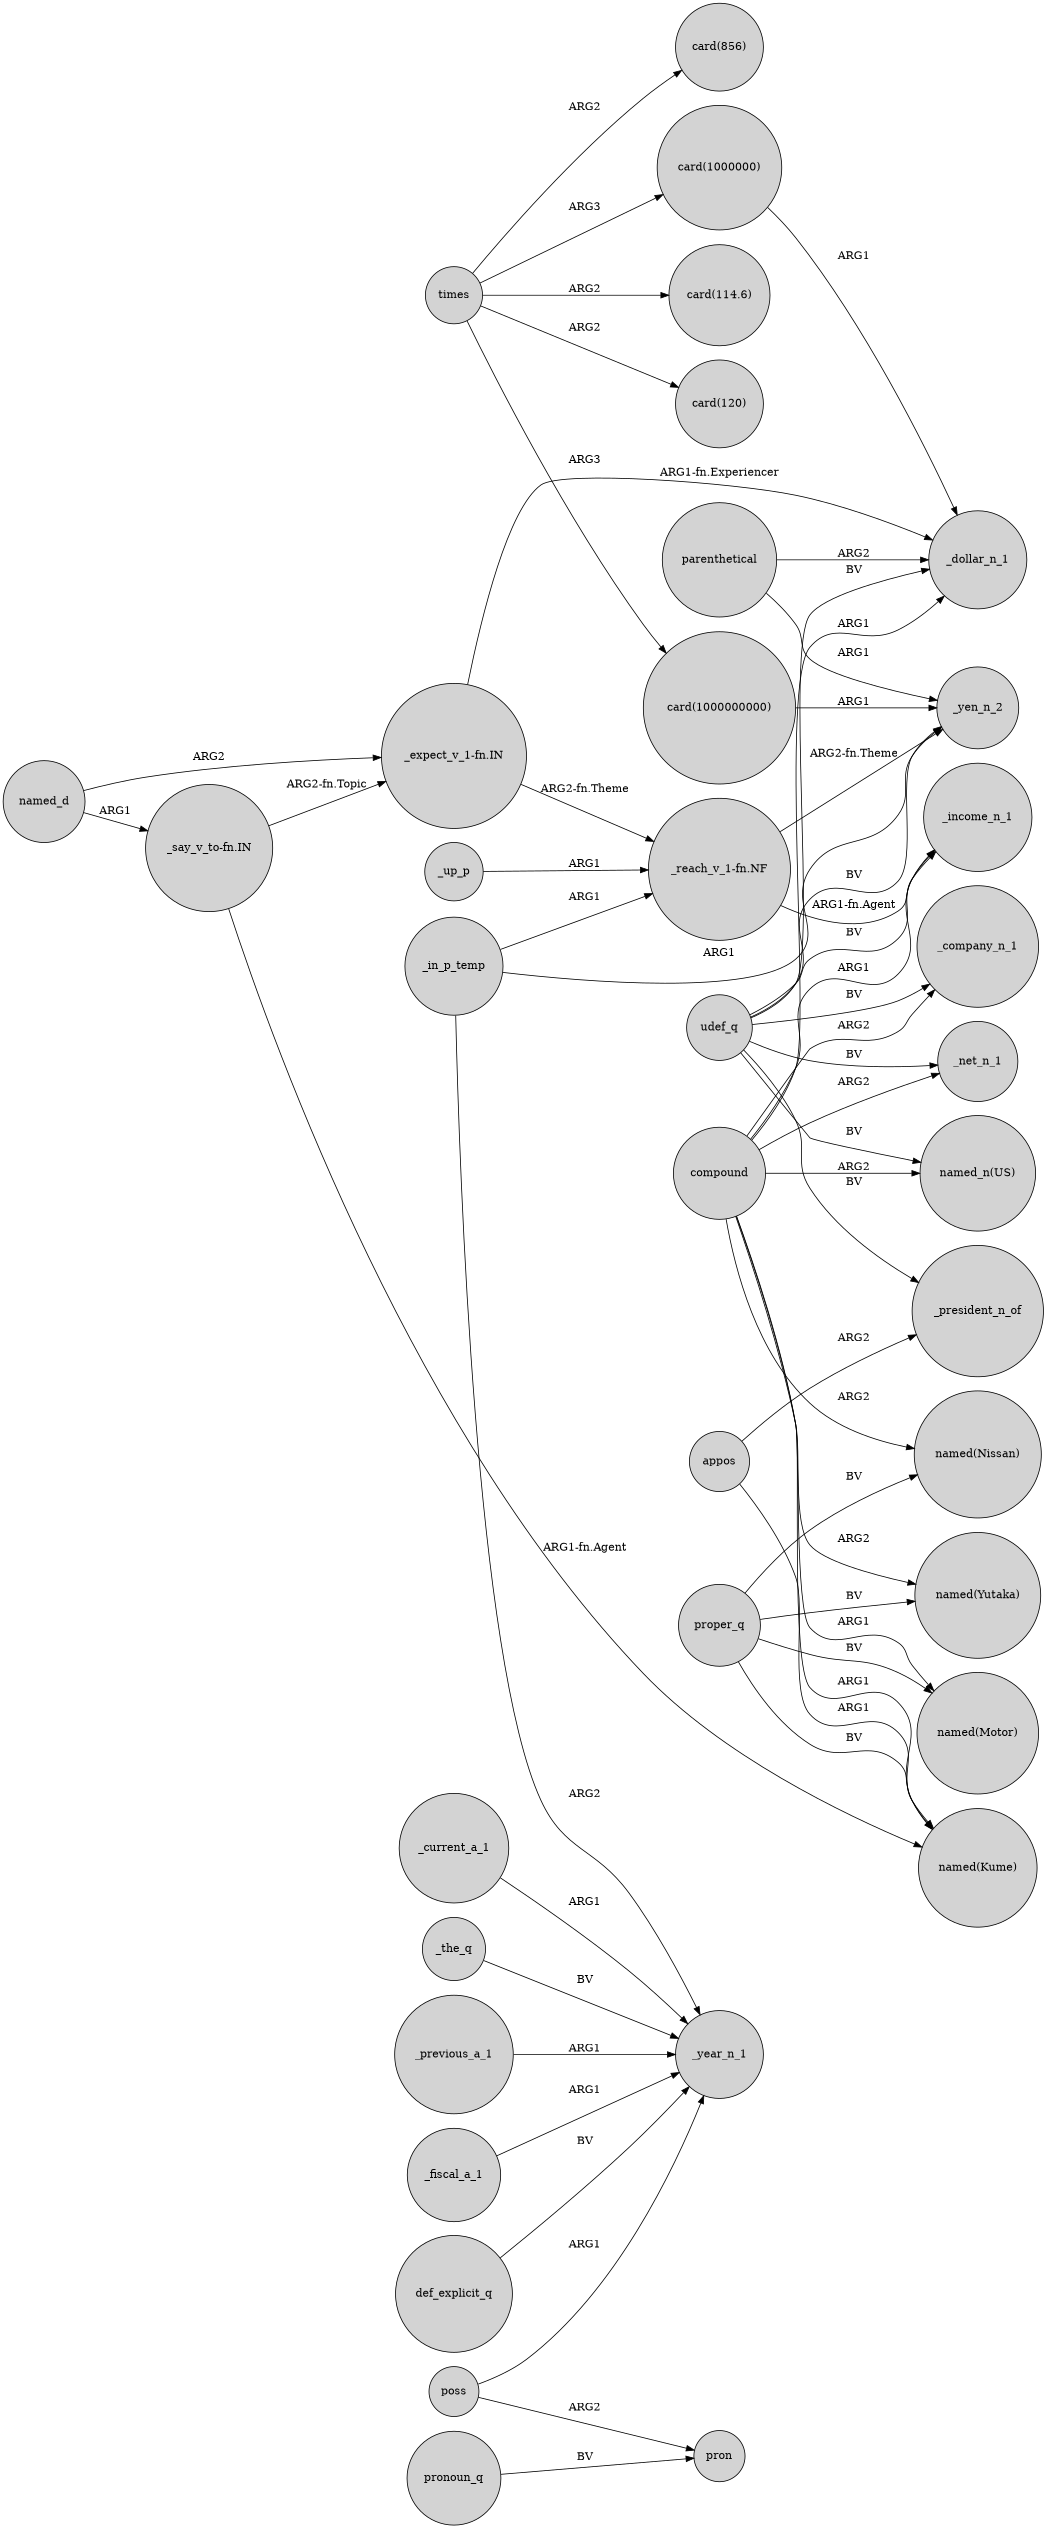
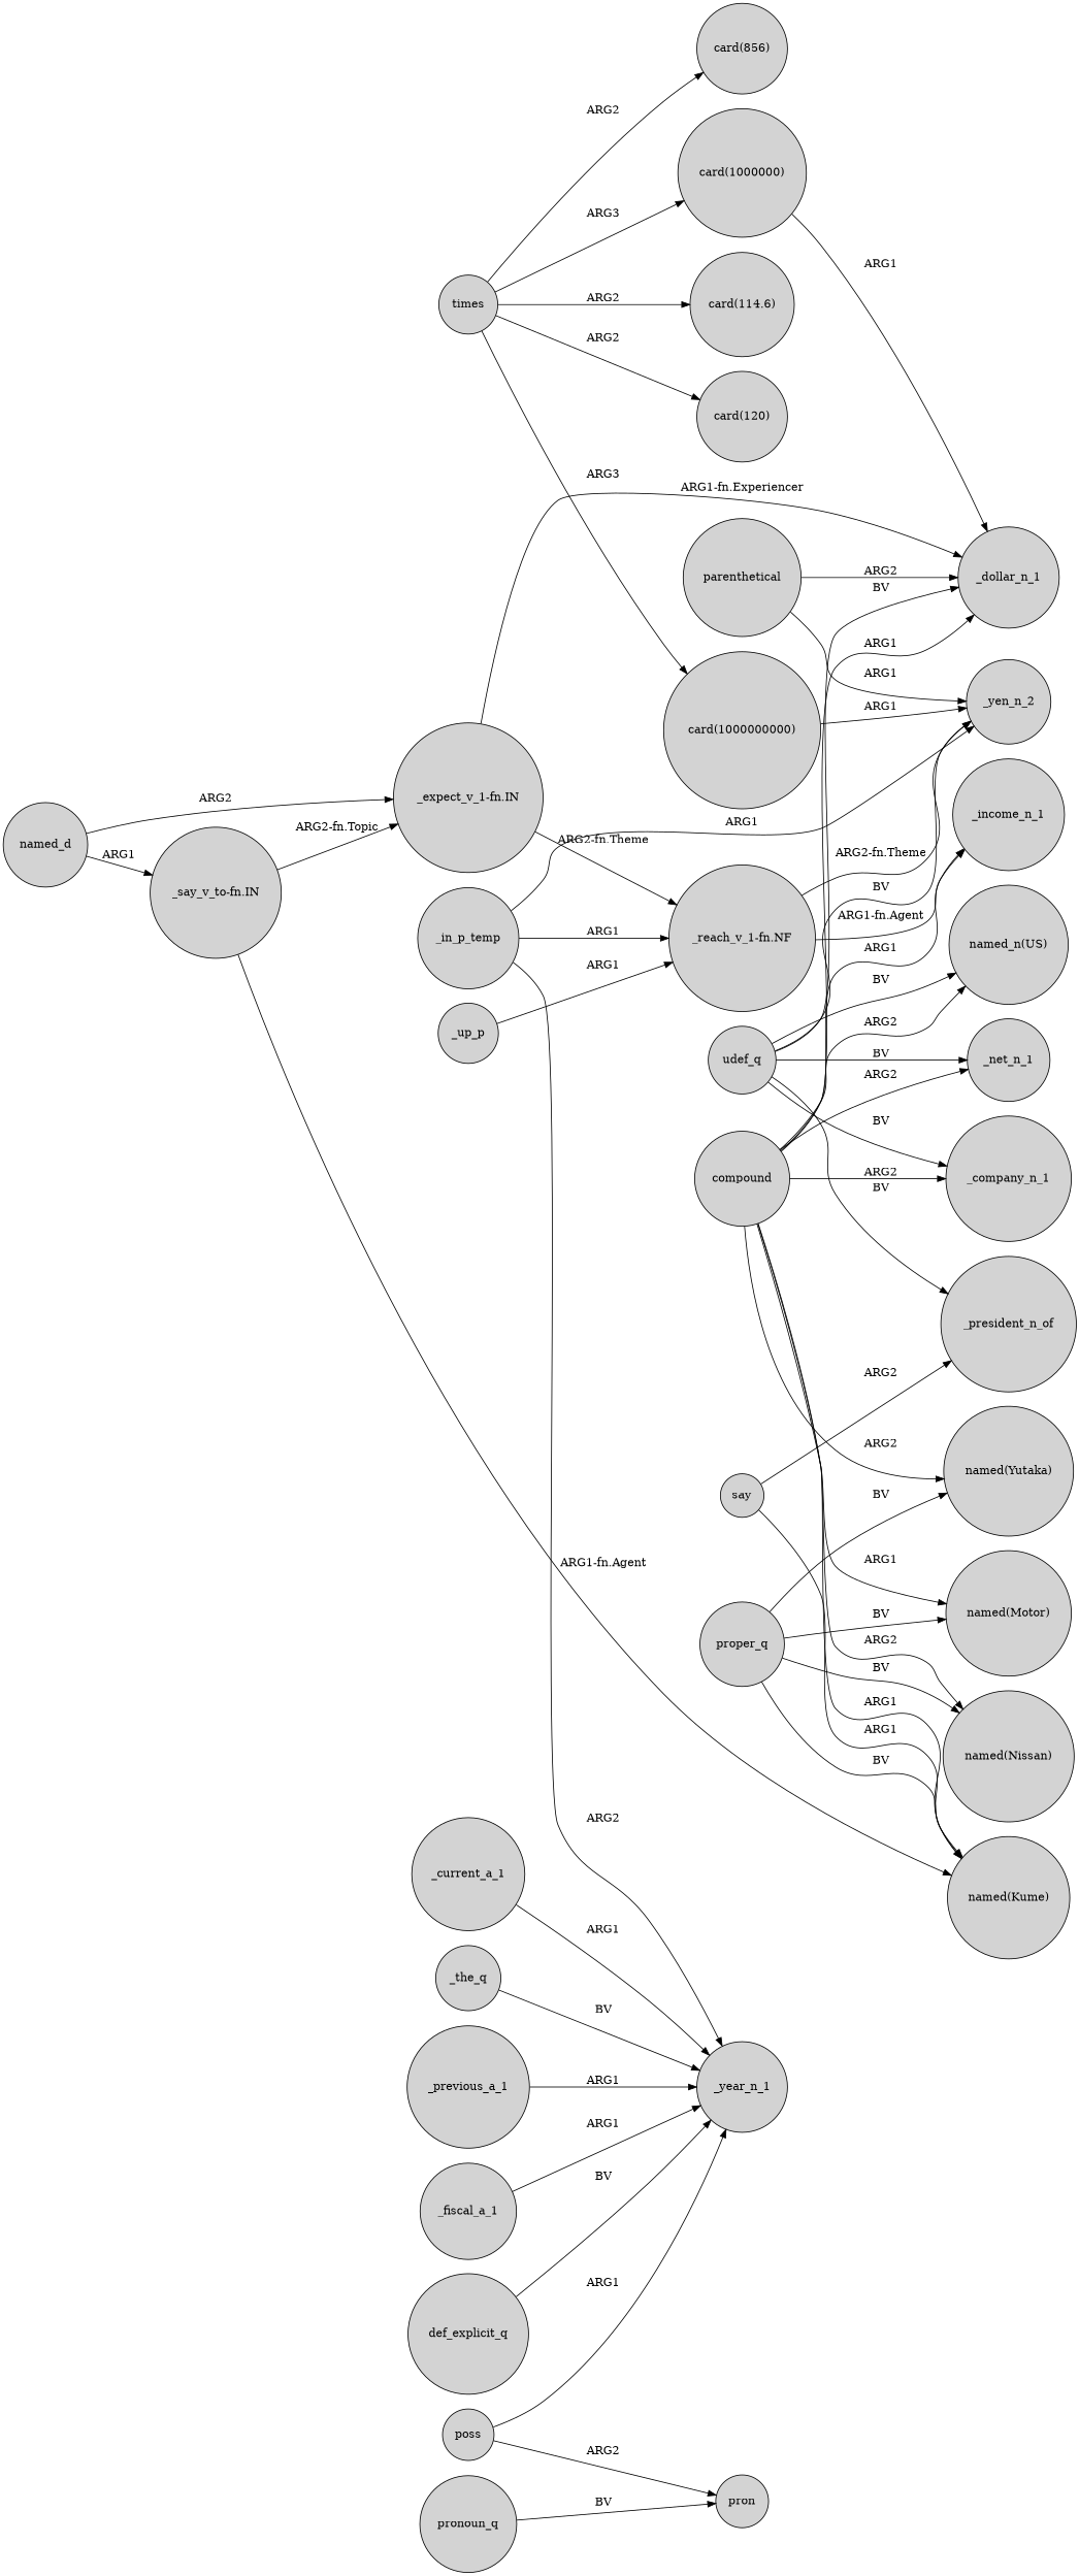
  digraph {
    fontname="DejaVu Serif"
    rankdir=LR
    node [fontname="DejaVu Serif" shape=circle style=filled]
    edge [fontname="DejaVu Serif"]
    n1 [label="card(856)"]
    times
    "card(1000000)"
    "card(1000000000)"
    "card(114.6)"
    "card(120)"
    _dollar_n_1
    _yen_n_2
    udef_q
    "named_n(US)"
    _income_n_1
    _company_n_1
    _president_n_of
    _net_n_1
    compound
    "named(Nissan)"
    "named(Kume)"
    "named(Motor)"
    "named(Yutaka)"
    poss
    pron
    _year_n_1
    n23 [label=named_d]
    "_expect_v_1-fn.IN"
    "_say_v_to-fn.IN"
    "_reach_v_1-fn.NF"
    proper_q
    _in_p_temp
    _current_a_1
    _up_p
-   appos
+   appos [label=say]
    pronoun_q
    _the_q
    parenthetical
    _previous_a_1
    _fiscal_a_1
    def_explicit_q
    times -> n1 [label=ARG2]
    times -> "card(1000000)" [label=ARG3]
    times -> "card(1000000000)" [label=ARG3]
    times -> "card(114.6)" [label=ARG2]
    times -> "card(120)" [label=ARG2]
    "card(1000000)" -> _dollar_n_1 [label=ARG1]
    "card(1000000000)" -> _yen_n_2 [label=ARG1]
    udef_q -> _dollar_n_1 [label=BV]
    udef_q -> _yen_n_2 [label=BV]
    udef_q -> "named_n(US)" [label=BV]
-   udef_q -> _income_n_1 [label=BV]
    udef_q -> _company_n_1 [label=BV]
    udef_q -> _president_n_of [label=BV]
    udef_q -> _net_n_1 [label=BV]
    compound -> _dollar_n_1 [label=ARG1]
    compound -> "named_n(US)" [label=ARG2]
    compound -> _income_n_1 [label=ARG1]
    compound -> _company_n_1 [label=ARG2]
    compound -> _net_n_1 [label=ARG2]
    compound -> "named(Nissan)" [label=ARG2]
    compound -> "named(Kume)" [label=ARG1]
    compound -> "named(Motor)" [label=ARG1]
    compound -> "named(Yutaka)" [label=ARG2]
    poss -> pron [label=ARG2]
    poss -> _year_n_1 [label=ARG1]
    n23 -> "_expect_v_1-fn.IN" [label=ARG2]
    n23 -> "_say_v_to-fn.IN" [label=ARG1]
    "_expect_v_1-fn.IN" -> _dollar_n_1 [label="ARG1-fn.Experiencer"]
    "_expect_v_1-fn.IN" -> "_reach_v_1-fn.NF" [label="ARG2-fn.Theme"]
    "_say_v_to-fn.IN" -> "named(Kume)" [label="ARG1-fn.Agent"]
    "_say_v_to-fn.IN" -> "_expect_v_1-fn.IN" [label="ARG2-fn.Topic"]
    "_reach_v_1-fn.NF" -> _yen_n_2 [label="ARG2-fn.Theme"]
    "_reach_v_1-fn.NF" -> _income_n_1 [label="ARG1-fn.Agent"]
    proper_q -> "named(Nissan)" [label=BV]
    proper_q -> "named(Kume)" [label=BV]
    proper_q -> "named(Motor)" [label=BV]
    proper_q -> "named(Yutaka)" [label=BV]
    _in_p_temp -> _yen_n_2 [label=ARG1]
    _in_p_temp -> _year_n_1 [label=ARG2]
    _in_p_temp -> "_reach_v_1-fn.NF" [label=ARG1]
    _current_a_1 -> _year_n_1 [label=ARG1]
    _up_p -> "_reach_v_1-fn.NF" [label=ARG1]
    appos -> _president_n_of [label=ARG2]
    appos -> "named(Kume)" [label=ARG1]
    pronoun_q -> pron [label=BV]
    _the_q -> _year_n_1 [label=BV]
    parenthetical -> _dollar_n_1 [label=ARG2]
    parenthetical -> _yen_n_2 [label=ARG1]
    _previous_a_1 -> _year_n_1 [label=ARG1]
    _fiscal_a_1 -> _year_n_1 [label=ARG1]
    def_explicit_q -> _year_n_1 [label=BV]
  }
